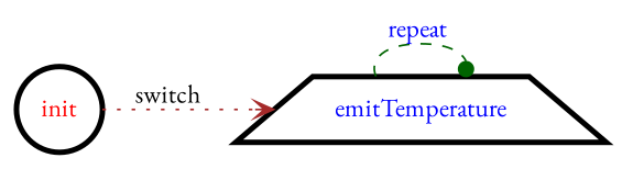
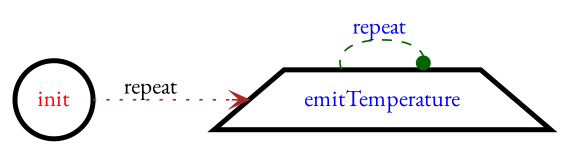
  digraph {
    rankdir=LR
    fontname="EB Garamond"
    node [color=black penwidth=3 fontname="EB Garamond"]
    edge [fontname="EB Garamond"]
    init [fontcolor=red shape=circle]
    emitTemperature [fontcolor=blue shape=trapezium]
-   init -> emitTemperature [color=brown fontcolor=black label=switch style=dotted arrowhead=vee]
+   init -> emitTemperature [color=brown fontcolor=black label="repeat " style=dotted arrowhead=vee]
    emitTemperature -> emitTemperature [color=darkgreen fontcolor=blue label="repeat " style=dashed arrowhead=dot]
  }
